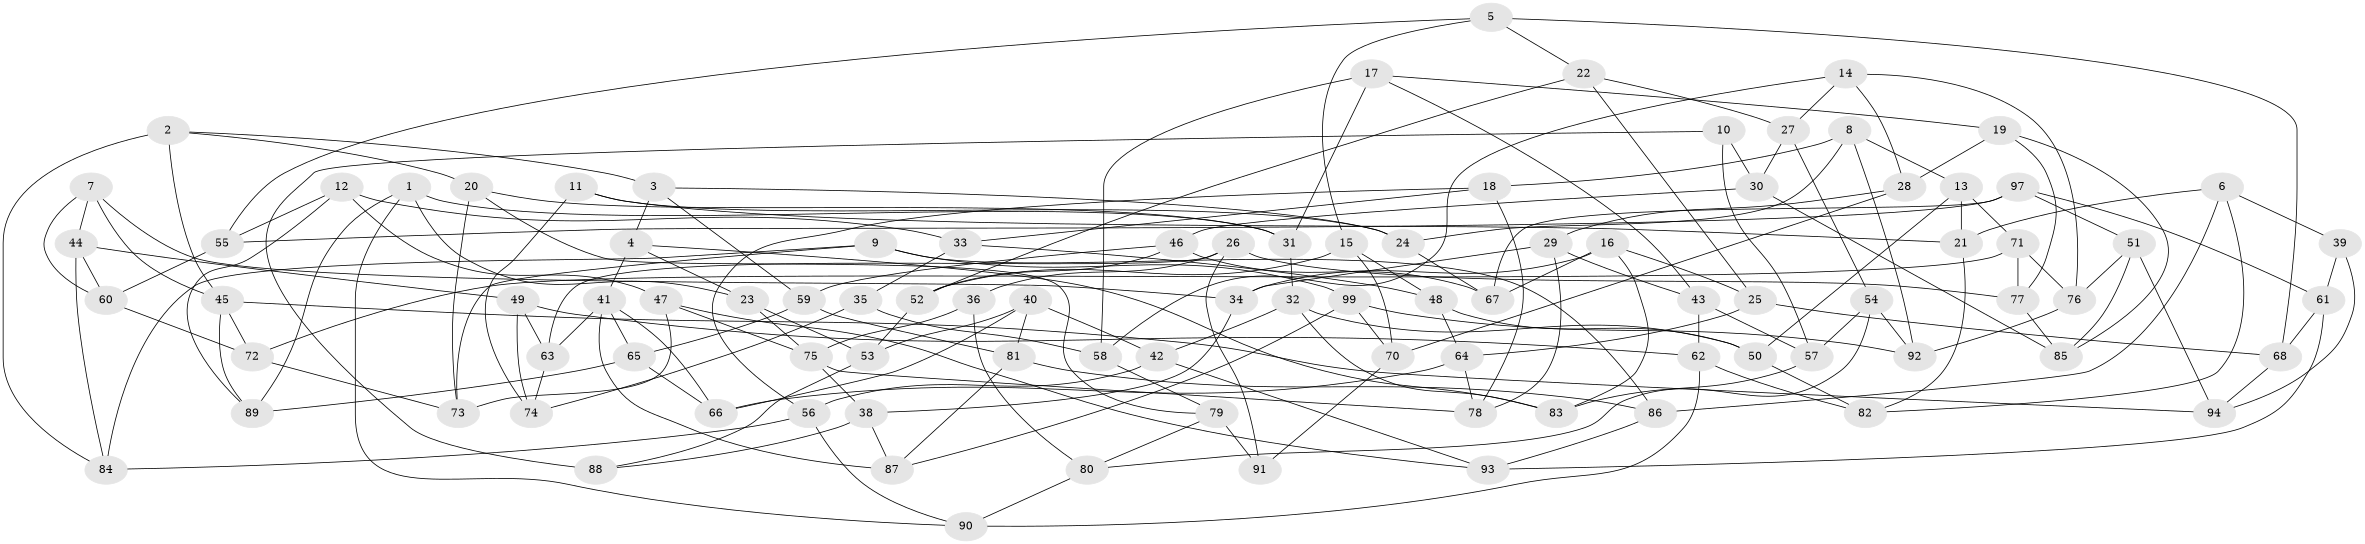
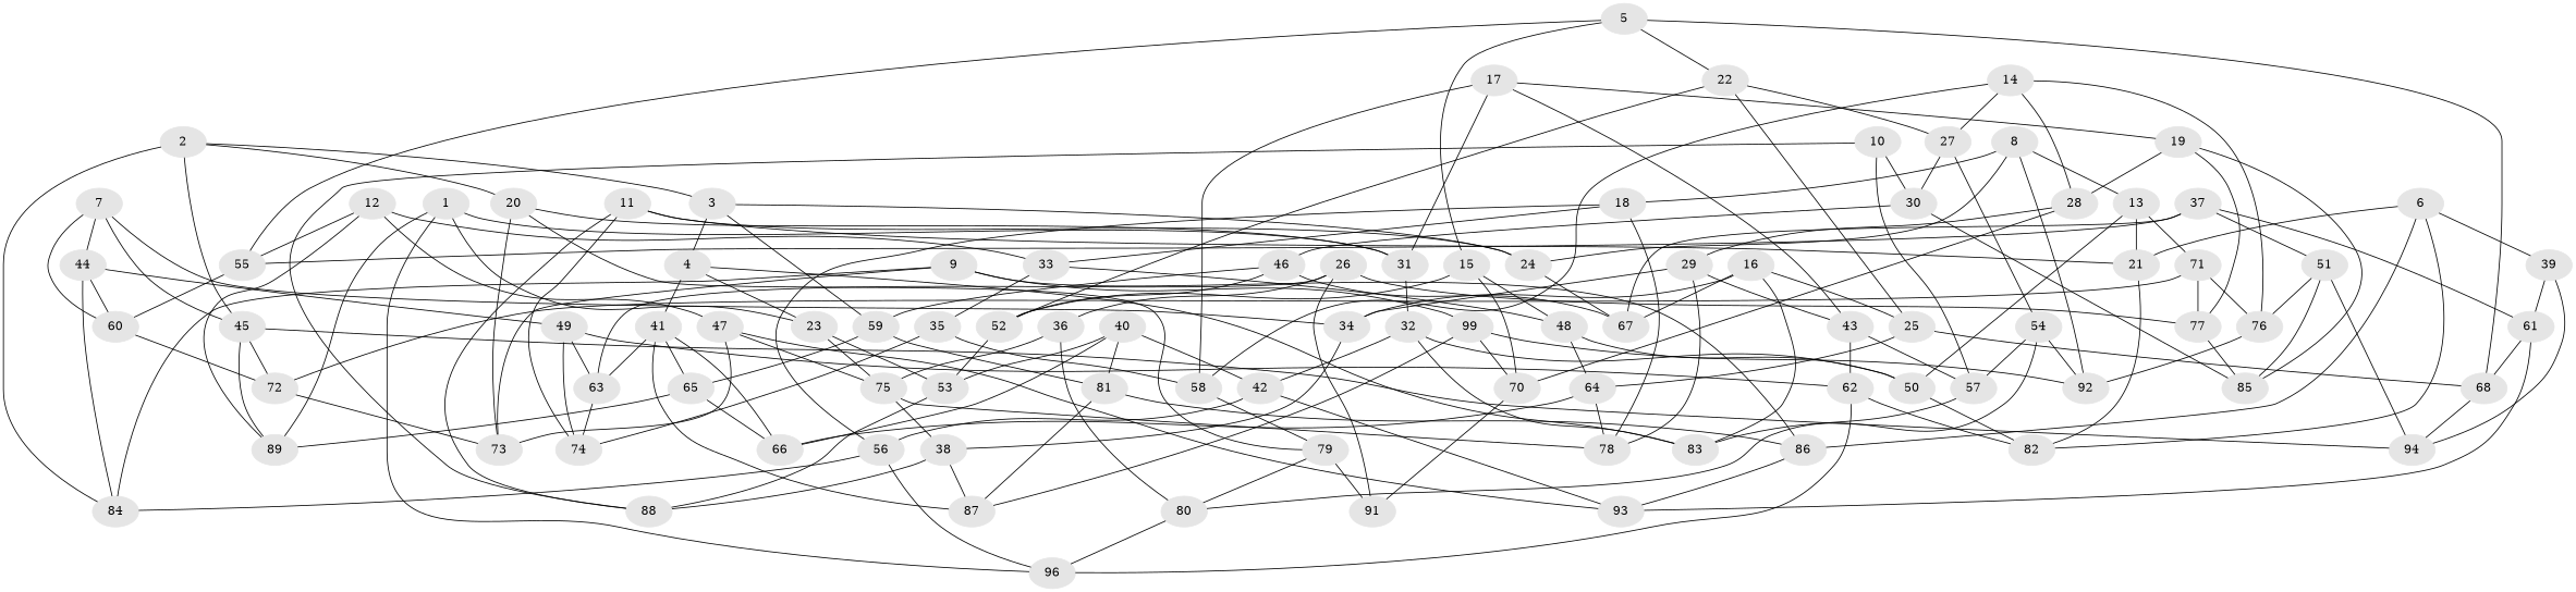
  graph {
    node [color=gray90 style=filled]
    1
    23
    31
    89
-   90
+   90 [label=96]
    53
    75
    32
    2
    3
    20
    45
    84
    4
    24
    59
    73
    79
    72
    94
    41
    83
    67
    65
    81
    63
    87
    66
    5
    15
    22
    55
    68
    48
    52
    70
    27
    25
    60
    6
    21
    39
    82
    86
    61
    93
    7
    34
    44
    38
    49
    8
    13
    18
    92
    50
    71
    33
    56
    78
    9
    n62 [label=99]
    10
    30
    57
    88
    85
    46
    11
    74
    12
    47
    35
    76
    77
    14
    28
    58
    54
    29
    64
    91
    16
    17
    19
    43
    62
    80
    26
    36
    42
-   37 [label=97]
+   37
    51
    40
    1 -- 23
    1 -- 31
    1 -- 89
    1 -- 90
    23 -- 53
    23 -- 75
    31 -- 32
    53 -- 88
    75 -- 38
    75 -- 78
    32 -- 83
    32 -- 50
    32 -- 42
    2 -- 3
    2 -- 20
    2 -- 45
    2 -- 84
    3 -- 4
    3 -- 24
    3 -- 59
    20 -- 31
    20 -- 73
    20 -- 79
    45 -- 89
    45 -- 72
    45 -- 94
    4 -- 23
    4 -- 41
    4 -- 83
    24 -- 67
    59 -- 65
    59 -- 81
    79 -- 91
    79 -- 80
    72 -- 73
    41 -- 65
    41 -- 63
    41 -- 87
    41 -- 66
    65 -- 89
    65 -- 66
    81 -- 87
    81 -- 86
    63 -- 74
    5 -- 15
    5 -- 22
    5 -- 55
    5 -- 68
    15 -- 48
    15 -- 52
    15 -- 70
    22 -- 52
    22 -- 27
    22 -- 25
    55 -- 60
    68 -- 94
    48 -- 50
    48 -- 64
    52 -- 53
    70 -- 91
    27 -- 30
    27 -- 54
    25 -- 68
    25 -- 64
    60 -- 72
    6 -- 21
    6 -- 39
    6 -- 82
    6 -- 86
    21 -- 82
    39 -- 94
    39 -- 61
    86 -- 93
    61 -- 68
    61 -- 93
    7 -- 45
    7 -- 60
    7 -- 34
    7 -- 44
    34 -- 38
    44 -- 84
    44 -- 60
    44 -- 49
    38 -- 87
    38 -- 88
    49 -- 63
    49 -- 74
    49 -- 62
    8 -- 24
    8 -- 13
    8 -- 18
    8 -- 92
    13 -- 21
    13 -- 50
    13 -- 71
    18 -- 33
    18 -- 56
    18 -- 78
    50 -- 82
    71 -- 72
    71 -- 76
    71 -- 77
    33 -- 48
    33 -- 35
    56 -- 90
    56 -- 84
    9 -- 84
    9 -- 73
    9 -- 86
    9 -- n62
    n62 -- 87
    n62 -- 70
    n62 -- 92
    10 -- 30
    10 -- 57
    10 -- 88
    30 -- 85
    30 -- 46
    57 -- 83
    46 -- 59
    46 -- 67
    46 -- 52
    11 -- 24
    11 -- 21
+   11 -- 88
    11 -- 74
    12 -- 89
    12 -- 55
    12 -- 33
    12 -- 47
    47 -- 75
    47 -- 73
    47 -- 93
    35 -- 74
    35 -- 58
    76 -- 92
    77 -- 85
    14 -- 27
    14 -- 76
    14 -- 28
    14 -- 58
    28 -- 70
    28 -- 29
    58 -- 79
    54 -- 92
    54 -- 57
    54 -- 80
    29 -- 34
    29 -- 78
    29 -- 43
    64 -- 66
    64 -- 78
    16 -- 83
    16 -- 67
    16 -- 25
    16 -- 34
    17 -- 31
    17 -- 58
    17 -- 19
    17 -- 43
    19 -- 85
    19 -- 77
    19 -- 28
    43 -- 57
    43 -- 62
    62 -- 90
    62 -- 82
    80 -- 90
    26 -- 63
    26 -- 77
    26 -- 91
    26 -- 36
    36 -- 75
    36 -- 80
    42 -- 93
    42 -- 56
    37 -- 67
    37 -- 55
    37 -- 61
    37 -- 51
    51 -- 94
    51 -- 85
    51 -- 76
    40 -- 53
    40 -- 81
    40 -- 66
    40 -- 42
  }
